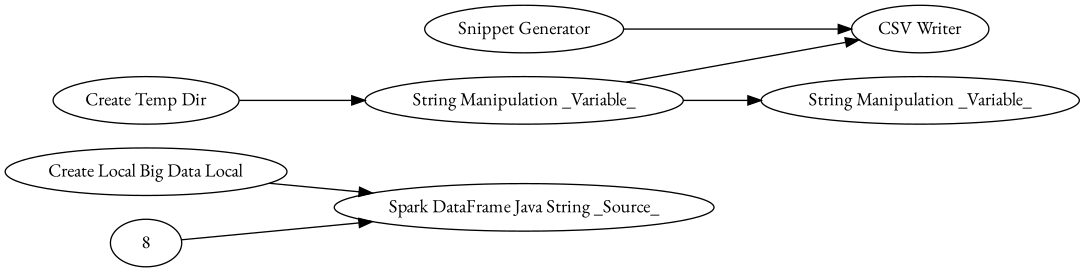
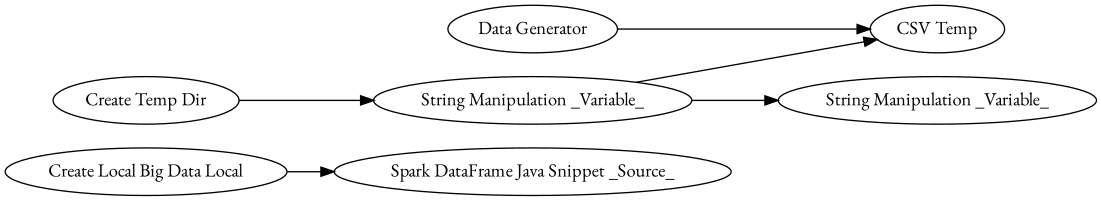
  digraph {
    fontname="EB Garamond"
    rankdir=LR
    node [fontname="EB Garamond"]
    edge [fontname="EB Garamond"]
    n1 [label="Create Local Big Data Local"]
-   n2 [label="Spark DataFrame Java String _Source_"]
-   n3 [label="CSV Writer"]
-   n4 [label="Snippet Generator"]
+   n2 [label="Spark DataFrame Java Snippet _Source_"]
+   n3 [label="CSV Temp"]
+   n4 [label="Data Generator"]
    n5 [label="Create Temp Dir"]
    n6 [label="String Manipulation _Variable_"]
    n7 [label="String Manipulation _Variable_"]
-   8
    n1 -> n2
    n4 -> n3
    n5 -> n6
    n6 -> n3
    n6 -> n7
-   8 -> n2
  }
